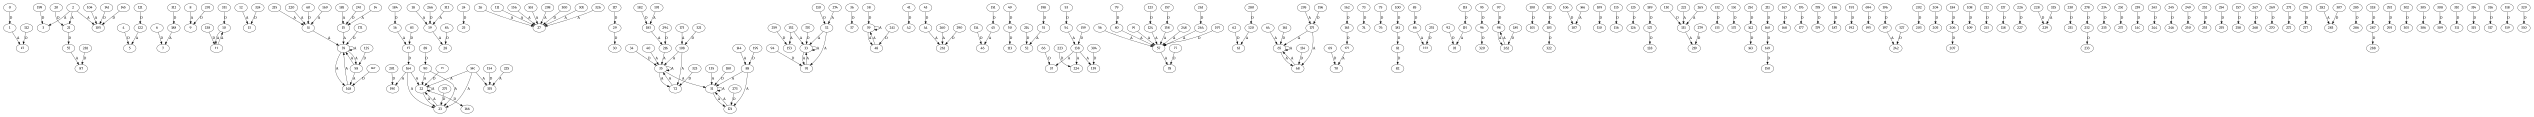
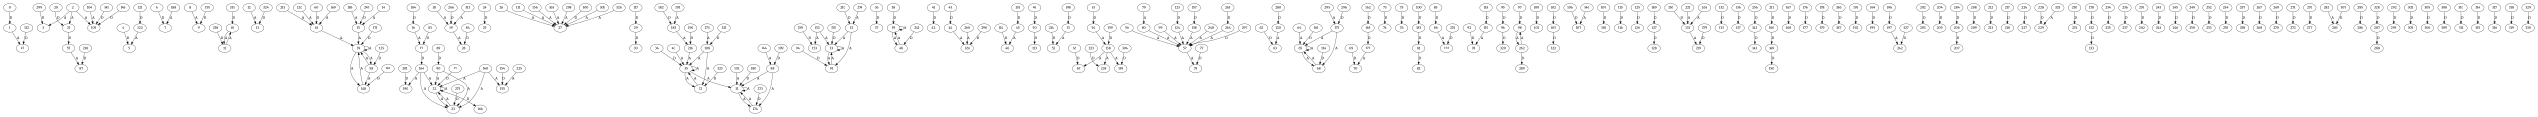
  digraph {
    fontname=Merriweather
    node [fontname=Merriweather]
    edge [fontname=Merriweather]
    0
    1
    47
    2
    3
    21
    105
    55
    87
    4
    5
    6
    7
    8
    9
    10
    11
    12
    13
    14
    15
    59
    58
    148
    16
    17
    164
    22
    23
    190
    166
    18
    19
    28
    20
    24
    25
    26
    27
    29
    30
    31
    174
    32
    33
    91
    34
    35
    72
    36
    37
    38
    39
    48
    40
    41
    42
    43
    44
    261
    45
    46
    49
    50
    113
    51
    52
    53
    54
    138
    67
    139
    224
    56
    57
    78
    60
    61
    62
    63
    64
    65
    68
    66
    69
    70
    71
    73
    74
    75
    76
    77
    79
    80
    81
    82
    83
    84
    85
    86
    222
    88
    89
    90
    92
    93
    94
    95
    96
    320
    97
    98
    262
    99
    100
    101
    102
    103
    322
    104
    106
    107
    108
    109
    110
    111
    112
    114
    115
    116
    117
    118
    119
    120
    121
    122
    123
    124
    125
    126
    127
    128
    129
    130
    131
    219
    132
    133
    134
    135
    136
    137
    140
    155
    141
    142
    143
    144
    145
    146
    147
    149
    150
    151
    152
    153
    154
    156
    157
    158
    159
    160
    161
    162
    163
    172
    165
    167
    168
    169
    170
    171
    173
    175
    176
    177
    178
    179
    180
    181
    182
    183
    216
    184
    185
    186
    187
    188
    189
    191
    192
    193
    n203 [label=694]
    195
    196
    197
    242
    198
    199
    200
    201
    202
    203
    204
    205
    206
    207
    208
    209
    210
    211
    212
    213
    214
    215
    217
    218
    220
    221
    223
    225
    226
    227
    228
    229
    230
    231
    232
    233
    234
    235
    236
    237
    238
    239
    240
    241
    243
    244
    245
    246
    247
    248
    249
    250
    251
    252
    253
    254
    255
    256
    257
    258
    259
    260
    263
    264
    265
    266
    267
    268
    269
    270
    271
    272
    273
    274
    275
    276
    277
    278
    279
    280
    281
    282
    283
    284
    285
    286
    287
    288
    289
    290
    291
    292
    293
    294
    295
    296
    297
    298
    299
    300
    301
    302
    303
    304
    305
    306
    307
    308
    309
    310
    311
-   312
    313
    314
    315
    316
    317
    318
    319
    321
    323
    324
    325
    326
    327
    328
    329
    330
    331
    0 -> 1 [label=D]
    1 -> 47 [label=A]
    2 -> 3 [label=A]
    2 -> 21 [label=A]
    2 -> 105 [label=A]
    21 -> 55 [label=D]
    55 -> 87 [label=A]
    4 -> 5 [label=D]
    6 -> 7 [label=D]
    8 -> 9 [label=A]
    10 -> 11 [label=A]
    11 -> 10 [label=A]
    12 -> 13 [label=A]
    14 -> 15 [label=A]
    15 -> 59 [label=A]
    59 -> 59 [label=A]
    59 -> 58 [label=A]
    59 -> 148 [label=A]
    58 -> 59 [label=A]
    58 -> 148 [label=A]
    148 -> 59 [label=A]
    16 -> 17 [label=A]
    17 -> 164 [label=D]
    164 -> 22 [label=A]
    164 -> 23 [label=A]
    164 -> 190 [label=A]
    22 -> 22 [label=A]
    22 -> 23 [label=A]
    22 -> 166 [label=D]
    23 -> 22 [label=A]
    18 -> 19 [label=A]
    19 -> 28 [label=A]
    20 -> 21 [label=D]
    24 -> 25 [label=D]
    26 -> 27 [label=A]
    29 -> 30 [label=D]
    31 -> 31 [label=A]
    31 -> 174 [label=A]
    174 -> 31 [label=A]
    32 -> 33 [label=A]
    32 -> 91 [label=A]
    33 -> 33 [label=A]
    33 -> 91 [label=A]
    91 -> 33 [label=A]
    34 -> 35 [label=D]
    35 -> 31 [label=A]
    35 -> 35 [label=A]
    35 -> 72 [label=A]
    72 -> 35 [label=A]
    36 -> 37 [label=D]
    38 -> 39 [label=D]
    39 -> 39 [label=A]
    39 -> 48 [label=A]
    48 -> 39 [label=A]
    40 -> 35 [label=A]
    41 -> 42 [label=D]
    43 -> 44 [label=D]
    44 -> 261 [label=A]
    45 -> 46 [label=A]
    49 -> 50 [label=D]
    50 -> 113 [label=D]
    51 -> 52 [label=A]
    53 -> 54 [label=D]
    54 -> 138 [label=A]
    138 -> 67 [label=A]
    138 -> 139 [label=A]
    138 -> 224 [label=A]
    56 -> 57 [label=A]
    57 -> 78 [label=A]
    60 -> 61 [label=D]
    61 -> 59 [label=A]
    62 -> 63 [label=D]
    64 -> 65 [label=A]
    65 -> 65 [label=A]
    65 -> 68 [label=A]
    68 -> 65 [label=A]
    66 -> 67 [label=D]
    69 -> 70 [label=D]
    71 -> 22 [label=D]
    73 -> 74 [label=D]
    75 -> 76 [label=D]
    77 -> 78 [label=D]
-   79 -> 80 [label=D]
+   79 -> 80 [label=A]
    80 -> 57 [label=A]
    81 -> 82 [label=D]
    83 -> 17 [label=D]
    84 -> 28 [label=D]
    85 -> 86 [label=D]
    86 -> 222 [label=A]
    88 -> 31 [label=A]
    88 -> 174 [label=A]
    89 -> 90 [label=D]
    90 -> 22 [label=A]
    90 -> 23 [label=A]
    92 -> 93 [label=D]
    94 -> 91 [label=D]
    95 -> 96 [label=D]
    96 -> 320 [label=D]
    97 -> 98 [label=D]
    98 -> 262 [label=A]
    262 -> 98 [label=A]
    99 -> 57 [label=A]
    100 -> 101 [label=D]
    102 -> 103 [label=D]
    103 -> 322 [label=D]
    104 -> 105 [label=A]
    106 -> 107 [label=D]
    108 -> 35 [label=A]
    108 -> 72 [label=A]
    109 -> 110 [label=D]
    111 -> 27 [label=A]
    112 -> 47 [label=D]
    114 -> 46 [label=D]
    115 -> 116 [label=D]
    117 -> 29 [label=D]
    118 -> 119 [label=D]
    119 -> 93 [label=A]
    120 -> 63 [label=A]
    121 -> 122 [label=D]
    122 -> 5 [label=A]
    123 -> 124 [label=D]
    124 -> 57 [label=A]
    125 -> 126 [label=D]
    127 -> 128 [label=D]
    129 -> 58 [label=D]
    130 -> 131 [label=D]
    131 -> 219 [label=A]
    132 -> 133 [label=D]
    134 -> 68 [label=D]
    135 -> 31 [label=A]
    136 -> 137 [label=D]
    140 -> 22 [label=A]
    140 -> 23 [label=A]
    140 -> 155 [label=A]
    141 -> 105 [label=D]
    142 -> 143 [label=D]
    144 -> 88 [label=A]
    145 -> 105 [label=D]
    146 -> 107 [label=A]
    147 -> 148 [label=D]
    149 -> 150 [label=D]
    151 -> 45 [label=D]
    152 -> 33 [label=A]
    152 -> 153 [label=A]
    154 -> 155 [label=D]
    156 -> 27 [label=A]
    157 -> 158 [label=D]
    158 -> 57 [label=A]
    159 -> 138 [label=D]
    160 -> 149 [label=D]
    161 -> 65 [label=D]
    162 -> 163 [label=D]
    163 -> 172 [label=D]
    172 -> 70 [label=A]
    165 -> 27 [label=A]
    167 -> 168 [label=D]
    169 -> 61 [label=A]
    170 -> 33 [label=D]
    171 -> 59 [label=D]
    173 -> 108 [label=A]
    175 -> 65 [label=A]
    175 -> 68 [label=A]
    176 -> 177 [label=D]
    178 -> 179 [label=D]
    180 -> 31 [label=D]
    181 -> 81 [label=D]
    182 -> 183 [label=D]
    183 -> 216 [label=A]
    216 -> 35 [label=A]
    184 -> 16 [label=D]
    185 -> 15 [label=A]
    186 -> 187 [label=D]
    188 -> 7 [label=A]
    189 -> 127 [label=D]
    191 -> 192 [label=D]
    193 -> 183 [label=A]
    n203 -> 195 [label=D]
    196 -> 197 [label=D]
    197 -> 242 [label=A]
    198 -> 51 [label=D]
    199 -> 88 [label=D]
    200 -> 181 [label=D]
    201 -> 190 [label=D]
    202 -> 203 [label=D]
    204 -> 205 [label=D]
    206 -> 207 [label=D]
    208 -> 209 [label=D]
    210 -> 32 [label=D]
    211 -> 160 [label=D]
    212 -> 213 [label=D]
    214 -> 52 [label=D]
    215 -> 61 [label=A]
    217 -> 218 [label=D]
    220 -> 61 [label=A]
    221 -> 131 [label=A]
    223 -> 224 [label=D]
    225 -> 155 [label=A]
    226 -> 227 [label=D]
    228 -> 229 [label=D]
    230 -> 231 [label=D]
    232 -> 233 [label=D]
    234 -> 235 [label=D]
    236 -> 237 [label=D]
    238 -> 11 [label=D]
    239 -> 240 [label=D]
    241 -> 48 [label=D]
    243 -> 244 [label=D]
    245 -> 246 [label=D]
    247 -> 15 [label=D]
    248 -> 57 [label=A]
    249 -> 250 [label=D]
    251 -> 222 [label=D]
    252 -> 253 [label=D]
    254 -> 255 [label=D]
    256 -> 142 [label=D]
    257 -> 258 [label=D]
    259 -> 153 [label=D]
    260 -> 261 [label=A]
    263 -> 264 [label=D]
    264 -> 57 [label=A]
    265 -> 131 [label=A]
    266 -> 19 [label=D]
    267 -> 268 [label=D]
    269 -> 270 [label=D]
    271 -> 272 [label=D]
    273 -> 174 [label=D]
    274 -> 32 [label=A]
    275 -> 23 [label=D]
    276 -> 277 [label=D]
    278 -> 232 [label=D]
    279 -> 219 [label=D]
    280 -> 120 [label=D]
    281 -> 87 [label=D]
    282 -> 283 [label=A]
    284 -> 206 [label=D]
    285 -> 286 [label=D]
    287 -> 288 [label=D]
-   289 -> 262 [label=D]
+   262 -> 289 [label=D]
    290 -> 261 [label=D]
    291 -> 9 [label=D]
    292 -> 293 [label=D]
    294 -> 216 [label=D]
    295 -> 175 [label=A]
    296 -> 175 [label=D]
    297 -> 57 [label=D]
    298 -> 27 [label=A]
    299 -> 3 [label=D]
    300 -> 27 [label=D]
    301 -> 27 [label=A]
    302 -> 303 [label=D]
    304 -> 139 [label=D]
    305 -> 306 [label=D]
    307 -> 283 [label=D]
    308 -> 309 [label=D]
    310 -> 311 [label=D]
-   312 -> 188 [label=D]
    313 -> 19 [label=A]
    314 -> 315 [label=D]
-   316 -> 317 [label=D]
+   317 -> 316 [label=D]
    318 -> 319 [label=D]
    321 -> 108 [label=D]
    323 -> 72 [label=D]
    324 -> 13 [label=D]
    325 -> 229 [label=A]
    326 -> 27 [label=A]
    327 -> 242 [label=D]
    328 -> 287 [label=D]
    329 -> 330 [label=D]
    331 -> 10 [label=D]
  }
